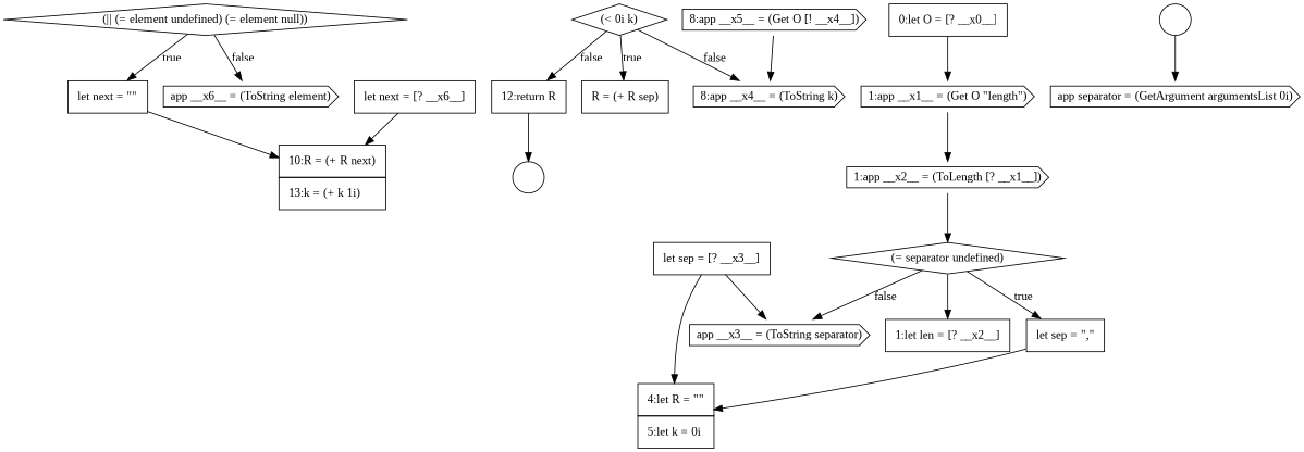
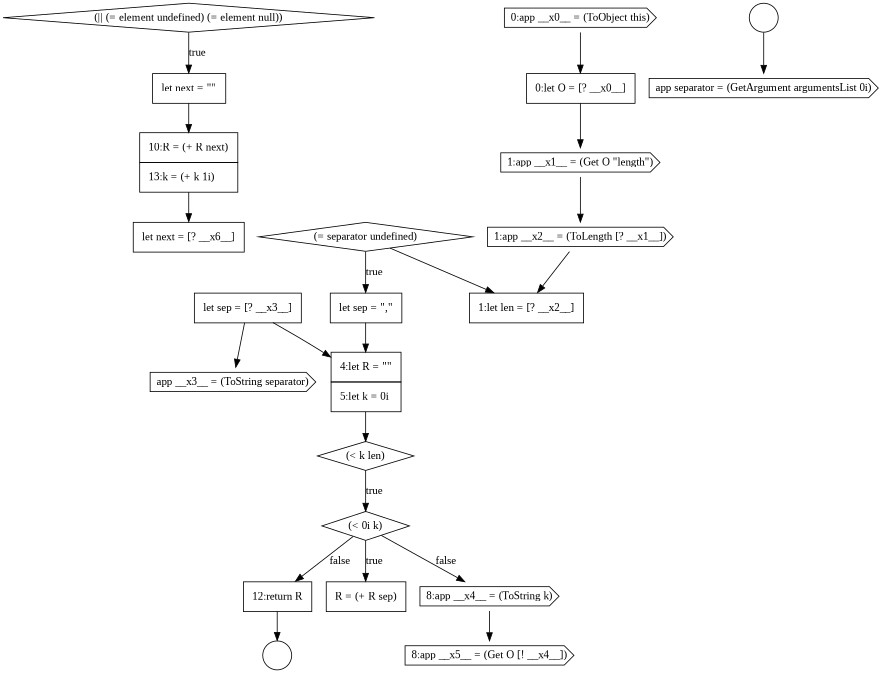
  digraph {
    fontname="Liberation Serif"
    node [color=black fillcolor=white fontname="Liberation Serif" shape=none style=filled]
    edge [color=black fontname="Liberation Serif"]
    n1 [label=<<font color="black">     <table border="0" cellborder="1" cellspacing="0" cellpadding="10">       <tr><td align="left">10:R = (+ R next)</td></tr>       <tr><td align="left">13:k = (+ k 1i)</td></tr>     </table>   </font>> margin=0]
+   n2 [label=<<font color="black">(&lt; k len)</font>> shape=diamond]
    n3 [label=<<font color="black">(&lt; 0i k)</font>> shape=diamond]
    n4 [label=<<font color="black">     <table border="0" cellborder="1" cellspacing="0" cellpadding="10">       <tr><td align="left">4:let R = &quot;&quot;</td></tr>       <tr><td align="left">5:let k = 0i</td></tr>     </table>   </font>> margin=0]
    n5 [label=<<font color="black">app __x3__ = (ToString separator)</font>> shape=cds]
    n6 [label=<<font color="black">     <table border="0" cellborder="1" cellspacing="0" cellpadding="10">       <tr><td align="left">let sep = [? __x3__]</td></tr>     </table>   </font>> margin=0]
    n7 [label=<<font color="black">1:app __x2__ = (ToLength [? __x1__])</font>> shape=cds]
    n8 [label=<<font color="black">     <table border="0" cellborder="1" cellspacing="0" cellpadding="10">       <tr><td align="left">1:let len = [? __x2__]</td></tr>     </table>   </font>> margin=0]
    n9 [label=<<font color="black">(|| (= element undefined) (= element null))</font>> shape=diamond]
    n10 [label=<<font color="black">     <table border="0" cellborder="1" cellspacing="0" cellpadding="10">       <tr><td align="left">let next = &quot;&quot;</td></tr>     </table>   </font>> margin=0]
-   n11 [label=<<font color="black">app __x6__ = (ToString element)</font>> shape=cds]
    n12 [label=<<font color="black">     <table border="0" cellborder="1" cellspacing="0" cellpadding="10">       <tr><td align="left">12:return R</td></tr>     </table>   </font>> margin=0]
    n13 [label=" " shape=circle]
    n14 [label=<<font color="black">(= separator undefined)</font>> shape=diamond]
    n15 [label=<<font color="black">     <table border="0" cellborder="1" cellspacing="0" cellpadding="10">       <tr><td align="left">let sep = &quot;,&quot;</td></tr>     </table>   </font>> margin=0]
    n16 [label=" " shape=circle]
    n17 [label=<<font color="black">app separator = (GetArgument argumentsList 0i)</font>> shape=cds]
    n18 [label=<<font color="black">     <table border="0" cellborder="1" cellspacing="0" cellpadding="10">       <tr><td align="left">R = (+ R sep)</td></tr>     </table>   </font>> margin=0]
    n19 [label=<<font color="black">8:app __x4__ = (ToString k)</font>> shape=cds]
    n20 [label=<<font color="black">8:app __x5__ = (Get O [! __x4__])</font>> shape=cds]
+   n21 [label=<<font color="black">0:app __x0__ = (ToObject this)</font>> shape=cds]
    n22 [label=<<font color="black">     <table border="0" cellborder="1" cellspacing="0" cellpadding="10">       <tr><td align="left">0:let O = [? __x0__]</td></tr>     </table>   </font>> margin=0]
    n23 [label=<<font color="black">1:app __x1__ = (Get O &quot;length&quot;)</font>> shape=cds]
    n24 [label=<<font color="black">     <table border="0" cellborder="1" cellspacing="0" cellpadding="10">       <tr><td align="left">let next = [? __x6__]</td></tr>     </table>   </font>> margin=0]
+   n2 -> n3 [label=<<font color="black">true</font>>]
    n3 -> n12 [label=<<font color="black">false</font>>]
    n3 -> n18 [label=<<font color="black">true</font>>]
    n3 -> n19 [label=<<font color="black">false</font>>]
+   n4 -> n2
    n6 -> n4
    n6 -> n5
-   n7 -> n14
+   n7 -> n8
    n9 -> n10 [label=<<font color="black">true</font>>]
-   n9 -> n11 [label=<<font color="black">false</font>>]
    n10 -> n1
    n12 -> n13
-   n14 -> n5 [label=<<font color="black">false</font>>]
    n14 -> n8
    n14 -> n15 [label=<<font color="black">true</font>>]
    n15 -> n4
    n16 -> n17
-   n20 -> n19
+   n19 -> n20
+   n21 -> n22
    n22 -> n23
    n23 -> n7
-   n24 -> n1
+   n1 -> n24
  }
